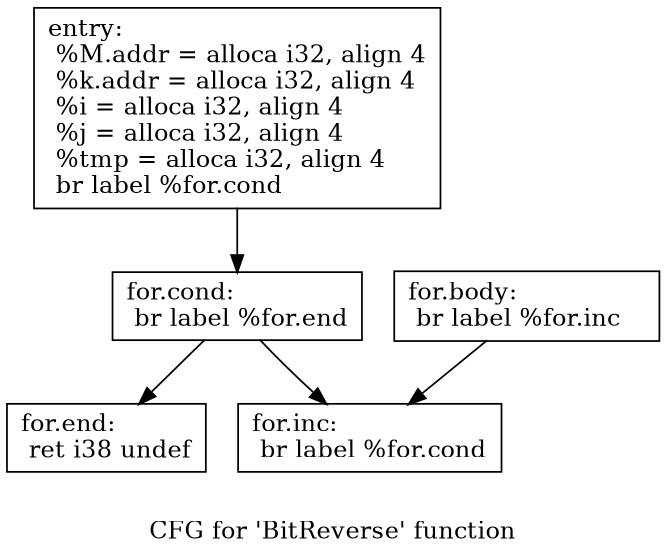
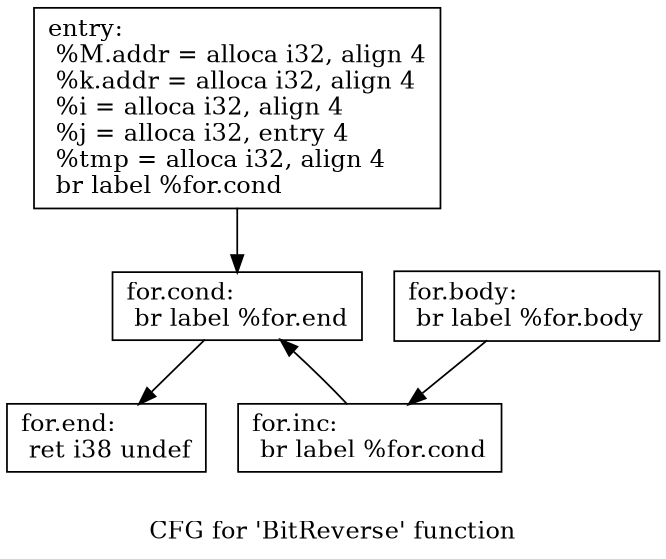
  digraph {
    label="CFG for 'BitReverse' function"
    node [shape=record]
-   n1 [label="{entry:\l  %M.addr = alloca i32, align 4\l  %k.addr = alloca i32, align 4\l  %i = alloca i32, align 4\l  %j = alloca i32, align 4\l  %tmp = alloca i32, align 4\l  br label %for.cond\l}"]
+   n1 [label="{entry:\l  %M.addr = alloca i32, align 4\l  %k.addr = alloca i32, align 4\l  %i = alloca i32, align 4\l  %j = alloca i32, entry 4\l  %tmp = alloca i32, align 4\l  br label %for.cond\l}"]
    n2 [label="{for.cond:                                         \l  br label %for.end\l}"]
    n3 [label="{for.end:                                          \l  ret i38 undef\l}"]
-   n4 [label="{for.body:                                         \l  br label %for.inc\l}"]
+   n4 [label="{for.body:                                         \l  br label %for.body\l}"]
    n5 [label="{for.inc:                                          \l  br label %for.cond\l}"]
    n1 -> n2
    n2 -> n3
    n4 -> n5
-   n2 -> n5
+   n5 -> n2
  }
